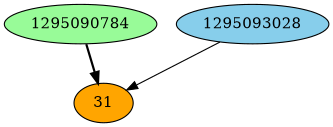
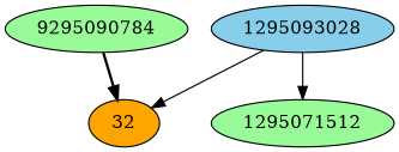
  strict digraph {
    node [fillcolor=palegreen style=filled]
    edge [style=solid]
-   32 [fillcolor=orange label=31]
-   1295090784
+   32 [fillcolor=orange]
+   1295090784 [label=9295090784]
    1295093028 [fillcolor=skyblue]
+   1295071512
    1295090784 -> 32 [style=bold]
    1295093028 -> 32
+   1295093028 -> 1295071512
  }
